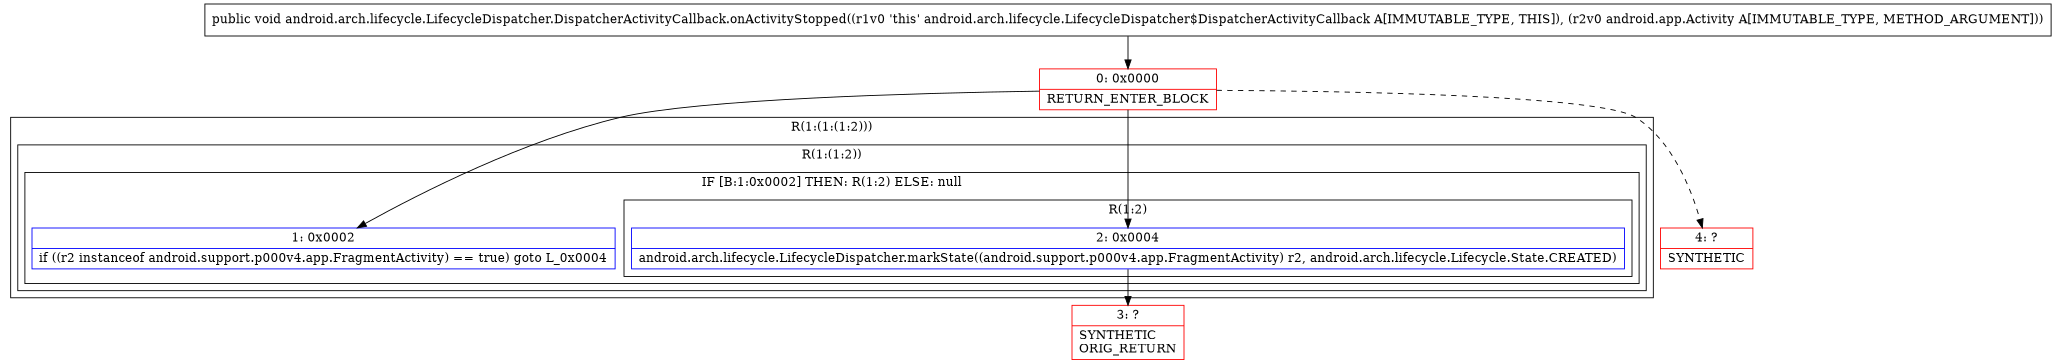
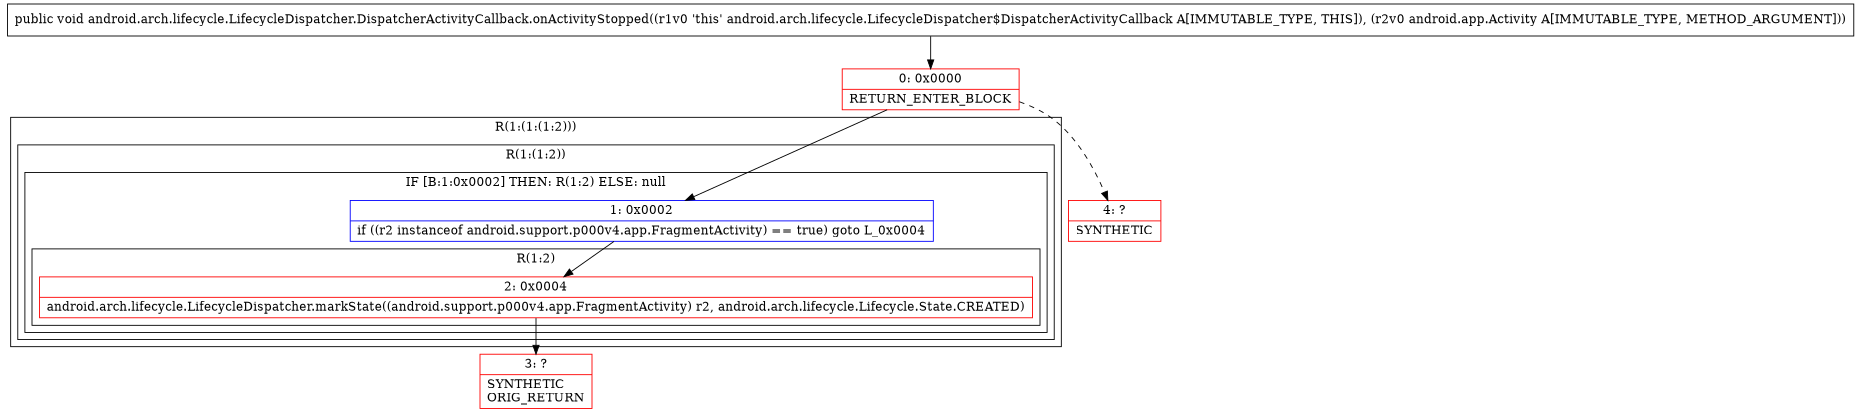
  digraph {
    node [color=red shape=record]
-   n1 [color=blue label="{2\:\ 0x0004|android.arch.lifecycle.LifecycleDispatcher.markState((android.support.p000v4.app.FragmentActivity) r2, android.arch.lifecycle.Lifecycle.State.CREATED)\l}"]
+   n1 [label="{2\:\ 0x0004|android.arch.lifecycle.LifecycleDispatcher.markState((android.support.p000v4.app.FragmentActivity) r2, android.arch.lifecycle.Lifecycle.State.CREATED)\l}"]
    n2 [color=blue label="{1\:\ 0x0002|if ((r2 instanceof android.support.p000v4.app.FragmentActivity) == true) goto L_0x0004\l}"]
    n3 [label="{3\:\ ?|SYNTHETIC\lORIG_RETURN\l}"]
    n4 [label="{4\:\ ?|SYNTHETIC\l}"]
    n5 [label="{0\:\ 0x0000|RETURN_ENTER_BLOCK\l}"]
    n6 [label="{public void android.arch.lifecycle.LifecycleDispatcher.DispatcherActivityCallback.onActivityStopped((r1v0 'this' android.arch.lifecycle.LifecycleDispatcher$DispatcherActivityCallback A[IMMUTABLE_TYPE, THIS]), (r2v0 android.app.Activity A[IMMUTABLE_TYPE, METHOD_ARGUMENT])) }" color=""]
    subgraph cluster_1 {
      label="R(1:(1:(1:2)))"
      subgraph cluster_2 {
        label="R(1:(1:2))"
        subgraph cluster_3 {
          label="IF [B:1:0x0002] THEN: R(1:2) ELSE: null"
          n2
          subgraph cluster_4 {
            label="R(1:2)"
            n1
          }
        }
      }
    }
    n1 -> n3
-   n5 -> n1
+   n2 -> n1
    n5 -> n2
    n5 -> n4 [style=dashed]
    n6 -> n5
  }
